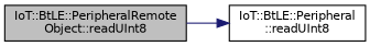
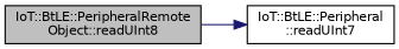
  digraph {
    rankdir=LR
    node [color=black fontname=Helvetica fontsize=10 shape=record style=filled]
    n1 [fillcolor=grey75 fontcolor=black height=0.2 label="IoT::BtLE::PeripheralRemote\lObject::readUInt8" width=0.4]
-   n2 [fillcolor=white height=0.2 label="IoT::BtLE::Peripheral\l::readUInt8" width=0.4]
+   n2 [fillcolor=white height=0.2 label="IoT::BtLE::Peripheral\l::readUInt7" width=0.4]
    n1 -> n2 [color=midnightblue fontname=Helvetica fontsize=10 labelfontname=Helvetica labelfontsize=10 style=solid]
  }
